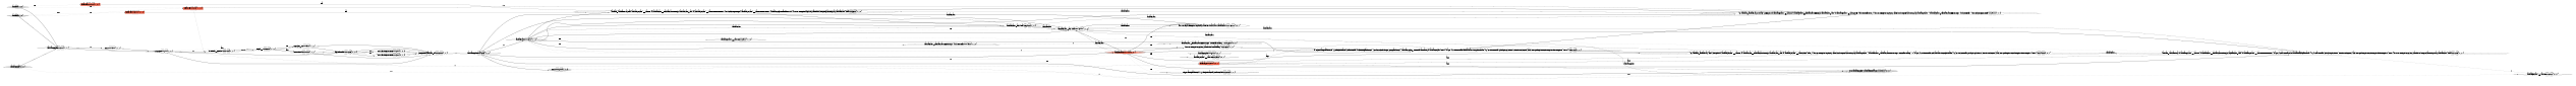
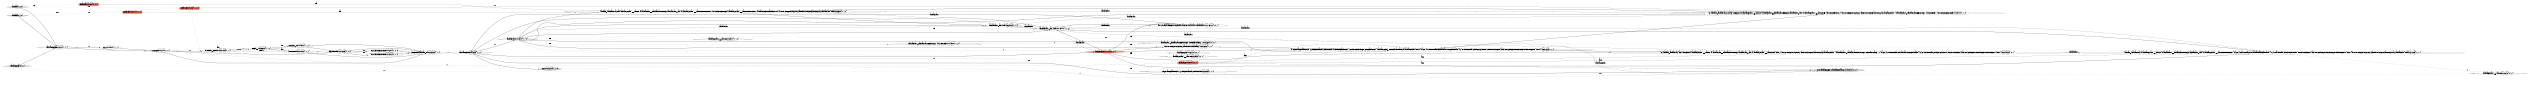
  digraph {
    rankdir=LR
    node [fillcolor=white shape=ellipse style=filled]
    edge [style=bold]
    n1 [label="!flush(netOutBuffer)@@@15@@@['1', '1', '0']" shape=diamond]
    n2 [label="return SelectionKey.OP_WRITE@@@15@@@['0', '1', '0']"]
    n3 [label="SSLEngineResult handshake = null@@@15@@@['1', '1', '1']"]
    n4 [label="return SelectionKey.OP_WRITE@@@15@@@['1', '0', '0']"]
    n5 [label="!handshakeComplete@@@16@@@['1', '1', '1']" shape=diamond]
    n6 [label="return 0@@@4@@@['1', '1', '1']"]
    n7 [label="!sniComplete@@@6@@@['1', '1', '1']" shape=diamond]
    n8 [label="sniResult == 0@@@8@@@['1', '1', '1']" shape=diamond]
    n9 [label="int sniResult = processSNI()@@@7@@@['1', '1', '1']"]
    n10 [fillcolor=lightgray label="handshake['1', '0', '0']" shape=diamond]
    n11 [label="handshakeComplete@@@3@@@['1', '1', '1']" shape=diamond]
    n12 [fillcolor=tomato label="boolean read@@@2@@@['1', '0', '0']" shape=box]
    n13 [fillcolor=tomato label="boolean write@@@2@@@['1', '1', '0']" shape=box]
    n14 [label="{handshake = handshakeUnwrap(read)if (handshake.getStatus() == Status.OK) {if (handshakeStatus == HandshakeStatus.NEED_TASK) handshakeStatus = tasks()}if (handshake.getStatus() == Status.BUFFER_UNDERFLOW) {return SelectionKey.OP_READ}if (handshake.getStatus() == Status.BUFFER_OVERFLOW) {bufHandler.configureReadBufferForWrite()}{throw new IOException(sm.getString(\"channel.nio.ssl.unexpectedStatusDuringWrap\",handshakeStatus))}break}@@@53@@@['1', '1', '0']"]
    n15 [fillcolor=tomato label="boolean async@@@2@@@['0', '0', '1']" shape=box]
    n16 [label="{try {handshake = handshakeWrap(write)}catch (SSLException e) if (handshake.getStatus() == Status.OK) {if (handshakeStatus == HandshakeStatus.NEED_TASK) handshakeStatus = tasks()}if (handshake.getStatus() == Status.CLOSED) {flush(netOutBuffer)return -1}{throw new IOException(sm.getString(\"channel.nio.ssl.unexpectedStatusDuringWrap\",handshake.getStatus()))}if (handshakeStatus != HandshakeStatus.NEED_UNWRAP || (!flush(netOutBuffer))) {return SelectionKey.OP_WRITE}}@@@29@@@['1', '1', '0']"]
    n17 [label="{if (endpoint.hasNegotiableProtocols() && sslEngine instanceof SSLUtil.ProtocolInfo) {socket.setNegotiatedProtocol(((SSLUtil.ProtocolInfo)sslEngine).getNegotiatedProtocol())}handshakeComplete = !netOutBuffer.hasRemaining()if (handshakeComplete) {return 0}{if (async) {sc.write(netOutBuffer,socket,handshakeWriteCompletionHandler)}{try {sc.write(netOutBuffer).get(endpoint.getSoTimeout(),TimeUnit.MILLISECONDS)}catch (InterruptedException|ExecutionException|TimeoutException e) }return 1}}@@@21@@@['1', '1', '1']"]
    n18 [label="{try {handshake = handshakeWrap()}catch (SSLException e) if (handshake.getStatus() == Status.OK) {if (handshakeStatus == HandshakeStatus.NEED_TASK) handshakeStatus = tasks()}if (handshake.getStatus() == Status.CLOSED) {return -1}{throw new IOException(sm.getString(\"channel.nio.ssl.unexpectedStatusDuringWrap\",handshake.getStatus()))}if (handshakeStatus != HandshakeStatus.NEED_UNWRAP || netOutBuffer.remaining() > 0) {if (async) {sc.write(netOutBuffer,socket,handshakeWriteCompletionHandler)}{try {sc.write(netOutBuffer).get(endpoint.getSoTimeout(),TimeUnit.MILLISECONDS)}catch (InterruptedException|ExecutionException|TimeoutException e) }return 1}}@@@44@@@['0', '0', '1']"]
    n19 [fillcolor=lightgray label="return handshakeComplete? 0: handshakeInternal(async)@@@109@@@['0', '0', '1']"]
    n20 [label="{handshake = handshakeUnwrap()if (handshake.getStatus() == Status.OK) {if (handshakeStatus == HandshakeStatus.NEED_TASK) handshakeStatus = tasks()}if (handshake.getStatus() == Status.BUFFER_UNDERFLOW) {if (async) {sc.read(netInBuffer,socket,handshakeReadCompletionHandler)}{try {sc.read(netInBuffer).get(endpoint.getSoTimeout(),TimeUnit.MILLISECONDS)}catch (InterruptedException|ExecutionException|TimeoutException e) }return 1}{throw new IOException(sm.getString(\"channel.nio.ssl.unexpectedStatusDuringUnwrap\",handshakeStatus))}break}@@@78@@@['1', '1', '1']"]
    n21 [label="{handshakeStatus = tasks()break}@@@102@@@['1', '1', '1']"]
    n22 [label="handshake.getStatus() == Status.OK@@@80@@@['0', '0', '1']" shape=diamond]
    n23 [label="{handshakeStatus = tasks()break}@@@69@@@['1', '1', '0']"]
    n24 [label="handshakeStatus != HandshakeStatus.NEED_UNWRAP || netOutBuffer.remaining() > 0@@@63@@@['0', '0', '1']" shape=diamond]
    n25 [label="handshakeStatus@@@18@@@['1', '1', '0']" shape=diamond]
    n26 [label="handshakeStatus != HandshakeStatus.NEED_UNWRAP || (!flush(netOutBuffer))@@@49@@@['1', '1', '0']" shape=diamond]
    n27 [label="{throw new IOException(sm.getString(\"channel.nio.ssl.notHandshaking\"))}@@@18@@@['1', '1', '1']"]
    n28 [fillcolor=tomato label="handshakeStatus@@@17@@@['0', '0', '1']" shape=diamond]
    n29 [label="handshake.getStatus() == Status.OK@@@39@@@['1', '1', '0']" shape=diamond]
    n30 [label="endpoint.hasNegotiableProtocols() && sslEngine instanceof SSLUtil.ProtocolInfo@@@22@@@['1', '1', '1']" shape=diamond]
    n31 [label="throw new IllegalStateException(sm.getString(\"channel.nio.ssl.invalidStatus\",handshakeStatus))@@@106@@@['0', '0', '1']"]
    n32 [label="handshakeComplete@@@26@@@['0', '0', '1']" shape=diamond]
    n33 [label="handshake.getStatus() == Status.OK@@@54@@@['0', '0', '1']" shape=diamond]
    n34 [fillcolor=lightgray label="return 0@@@76@@@['1', '1', '0']"]
    n35 [label="return sniResult@@@12@@@['1', '1', '1']"]
    n36 [label="sniComplete = true@@@9@@@['1', '1', '1']"]
    n37 [fillcolor=lightgray label="handshake['0', '1', '0']" shape=diamond]
    n38 [fillcolor=tomato label="boolean read@@@2@@@['0', '1', '0']" shape=box]
    n39 [fillcolor=lightgray label="handshakeInternal['0', '0', '1']" shape=diamond]
    n1 -> n2
    n1 -> n2 [label=true style=dotted]
    n1 -> n3
    n1 -> n4
    n1 -> n4 [label=true style=dotted]
    n2 -> n3
    n3 -> n5
    n4 -> n3
    n5 -> n19
    n5 -> n25 [label=true style=dotted]
    n5 -> n25
    n5 -> n28
    n5 -> n28 [label=true style=dotted]
    n5 -> n34
    n6 -> n7
    n7 -> n1
    n7 -> n3
    n7 -> n8 [label=false style=dotted]
    n7 -> n9
    n7 -> n9 [label=true style=dotted]
    n8 -> n35 [label=false style=dotted]
    n8 -> n35
    n8 -> n36 [label=true style=dotted]
    n8 -> n36
    n9 -> n8 [label=sniResult style=solid]
    n9 -> n8
+   n9 -> n35 [label=sniResult style=solid]
    n10 -> n11
    n10 -> n12 [label=true style=dotted]
    n10 -> n13 [label=true style=dotted]
    n11 -> n6 [label=true style=dotted]
    n11 -> n6
    n11 -> n7
    n12 -> n14 [label=read style=solid]
    n13 -> n15 [label=0 style=dashed]
    n13 -> n16 [label=write style=solid]
    n14 -> n23
    n15 -> n17 [label=async style=solid]
    n15 -> n18 [label=async style=solid]
    n15 -> n19 [label=async style=solid]
    n15 -> n20 [label=async style=solid]
    n16 -> n14
    n16 -> n14 [label=handshakeStatus style=solid]
    n17 -> n16
    n17 -> n18
    n17 -> n19 [label=handshakeComplete style=solid]
    n18 -> n20 [label=handshakeStatus style=solid]
    n18 -> n20
    n20 -> n21
    n20 -> n22 [label=0 style=dashed]
    n21 -> n5
    n21 -> n18 [label=handshakeStatus style=solid]
    n21 -> n20 [label=handshakeStatus style=solid]
    n21 -> n28 [label=handshakeStatus style=solid]
    n21 -> n31
    n21 -> n31 [label=handshakeStatus style=solid]
    n23 -> n14 [label=handshakeStatus style=solid]
    n23 -> n16 [label=handshakeStatus style=solid]
    n23 -> n21
    n23 -> n21 [label=handshakeStatus style=solid]
    n23 -> n25 [label=handshakeStatus style=solid]
    n25 -> n14
    n25 -> n16
    n25 -> n17
    n25 -> n20 [label=true style=dotted]
    n25 -> n21
    n25 -> n21 [label=true style=dotted]
    n25 -> n23
    n25 -> n26 [label=true style=dotted]
    n25 -> n27
    n25 -> n28 [label=0 style=dashed]
    n25 -> n29 [label=true style=dotted]
    n25 -> n30 [label=true style=dotted]
    n26 -> n24 [label=0 style=dashed]
    n27 -> n17
    n28 -> n17
    n28 -> n18
    n28 -> n20
    n28 -> n21
    n28 -> n22 [label=true style=dotted]
    n28 -> n24 [label=true style=dotted]
    n28 -> n27
    n28 -> n30 [label=true style=dotted]
    n28 -> n31
    n28 -> n31 [label=true style=dotted]
    n28 -> n32 [label=true style=dotted]
    n28 -> n33 [label=true style=dotted]
    n31 -> n5
    n34 -> n19 [label=0 style=dashed]
    n35 -> n1
    n35 -> n3
    n36 -> n1
    n36 -> n3
    n37 -> n11
    n37 -> n13 [label=true style=dotted]
    n37 -> n38 [label=true style=dotted]
    n38 -> n14 [label=read style=solid]
    n39 -> n11
    n39 -> n15 [label=true style=dotted]
  }
